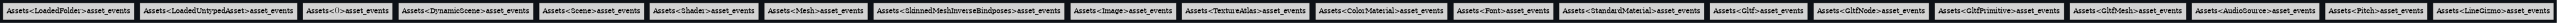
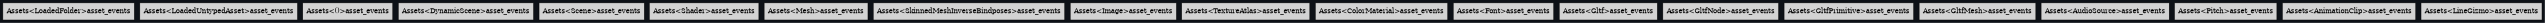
  digraph {
    bgcolor="#0d1117"
    compound=true
    fontname=Helvetica
    nodesep=0.15
    rankdir=TB
    splines=spline
    node [shape=box style=filled]
    n1 [label="Assets<LoadedFolder>asset_events"]
    n2 [label="Assets<LoadedUntypedAsset>asset_events"]
    n3 [label="Assets<()>asset_events"]
    n4 [label="Assets<DynamicScene>asset_events"]
    n5 [label="Assets<Scene>asset_events"]
    n6 [label="Assets<Shader>asset_events"]
    n7 [label="Assets<Mesh>asset_events"]
    n8 [label="Assets<SkinnedMeshInverseBindposes>asset_events"]
    n9 [label="Assets<Image>asset_events"]
    n10 [label="Assets<TextureAtlas>asset_events"]
    n11 [label="Assets<ColorMaterial>asset_events"]
    n12 [label="Assets<Font>asset_events"]
-   n13 [label="Assets<StandardMaterial>asset_events"]
    n14 [label="Assets<Gltf>asset_events"]
    n15 [label="Assets<GltfNode>asset_events"]
    n16 [label="Assets<GltfPrimitive>asset_events"]
    n17 [label="Assets<GltfMesh>asset_events"]
    n18 [label="Assets<AudioSource>asset_events"]
    n19 [label="Assets<Pitch>asset_events"]
+   n20 [label="Assets<AnimationClip>asset_events"]
    n21 [label="Assets<LineGizmo>asset_events"]
  }
